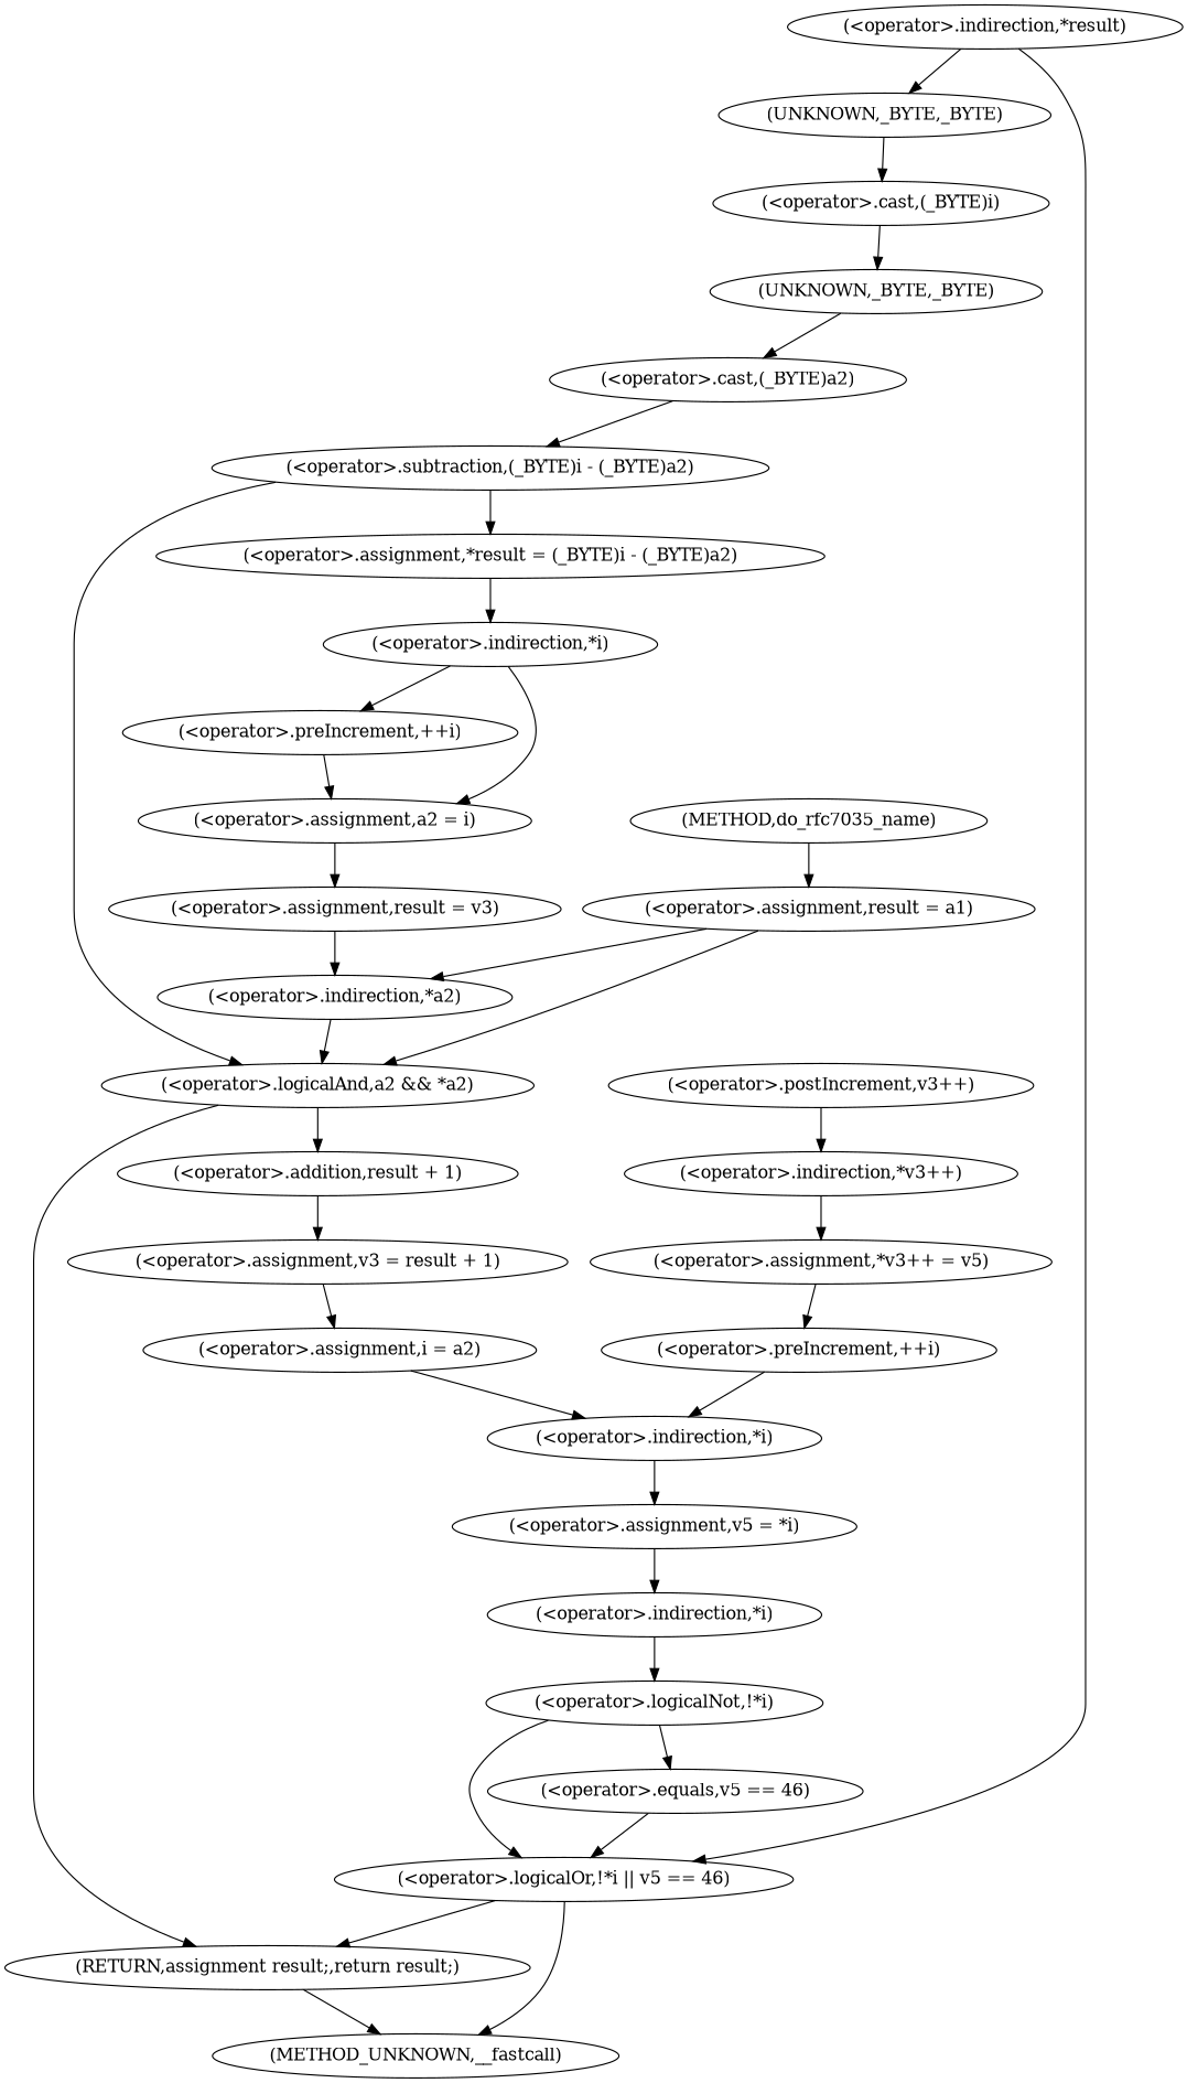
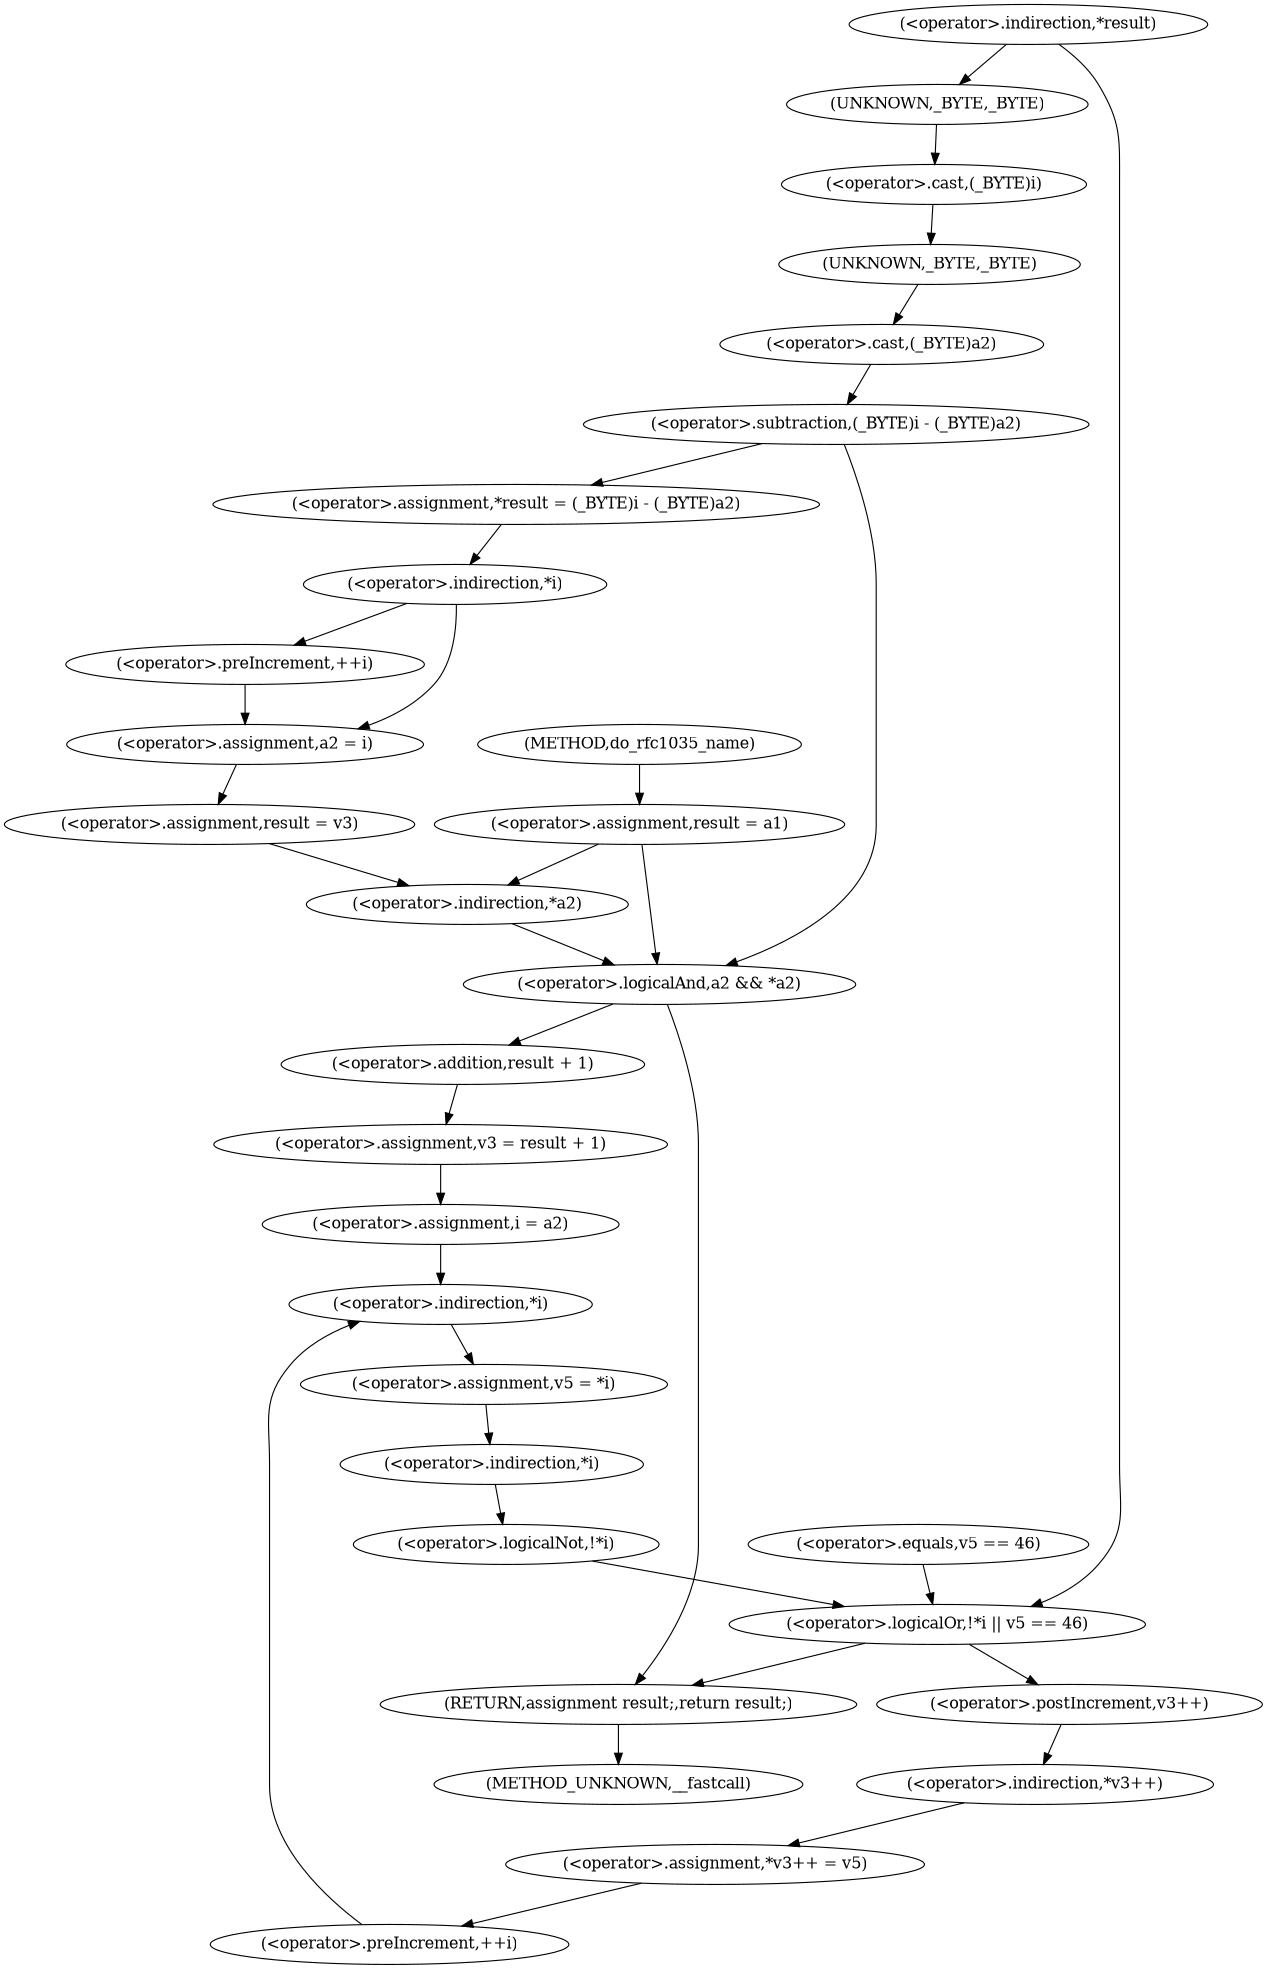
  digraph {
    n1 [label="(<operator>.assignment,result = a1)"]
    n2 [label="(<operator>.logicalAnd,a2 && *a2)"]
    n3 [label="(<operator>.indirection,*a2)"]
    n4 [label="(<operator>.addition,result + 1)"]
    n5 [label="(RETURN,assignment result;,return result;)"]
    n6 [label="(<operator>.assignment,v3 = result + 1)"]
    n7 [label="(METHOD_UNKNOWN,__fastcall)"]
    n8 [label="(<operator>.assignment,i = a2)"]
    n9 [label="(<operator>.indirection,*i)"]
    n10 [label="(<operator>.assignment,v5 = *i)"]
    n11 [label="(<operator>.preIncrement,++i)"]
    n12 [label="(<operator>.indirection,*i)"]
    n13 [label="(<operator>.logicalNot,!*i)"]
    n14 [label="(<operator>.logicalOr,!*i || v5 == 46)"]
    n15 [label="(<operator>.postIncrement,v3++)"]
    n16 [label="(<operator>.indirection,*v3++)"]
    n17 [label="(<operator>.indirection,*result)"]
    n18 [label="(UNKNOWN,_BYTE,_BYTE)"]
    n19 [label="(<operator>.equals,v5 == 46)"]
    n20 [label="(<operator>.assignment,*v3++ = v5)"]
    n21 [label="(<operator>.assignment,*result = (_BYTE)i - (_BYTE)a2)"]
    n22 [label="(<operator>.indirection,*i)"]
    n23 [label="(<operator>.preIncrement,++i)"]
    n24 [label="(<operator>.assignment,a2 = i)"]
    n25 [label="(<operator>.cast,(_BYTE)i)"]
    n26 [label="(<operator>.subtraction,(_BYTE)i - (_BYTE)a2)"]
    n27 [label="(UNKNOWN,_BYTE,_BYTE)"]
    n28 [label="(<operator>.cast,(_BYTE)a2)"]
    n29 [label="(<operator>.assignment,result = v3)"]
-   n30 [label="(METHOD,do_rfc7035_name)"]
+   n30 [label="(METHOD,do_rfc1035_name)"]
    n1 -> n2
    n1 -> n3
    n2 -> n4
    n2 -> n5
    n3 -> n2
    n4 -> n6
    n5 -> n7
    n6 -> n8
    n8 -> n9
    n9 -> n10
    n10 -> n12
    n11 -> n9
    n12 -> n13
    n13 -> n14
-   n13 -> n19
    n14 -> n5
-   n14 -> n7
+   n14 -> n15
    n15 -> n16
    n16 -> n20
    n17 -> n14
    n17 -> n18
    n18 -> n25
    n19 -> n14
    n20 -> n11
    n21 -> n22
    n22 -> n23
    n22 -> n24
    n23 -> n24
    n24 -> n29
    n25 -> n27
    n26 -> n2
    n26 -> n21
    n27 -> n28
    n28 -> n26
    n29 -> n3
    n30 -> n1
  }
